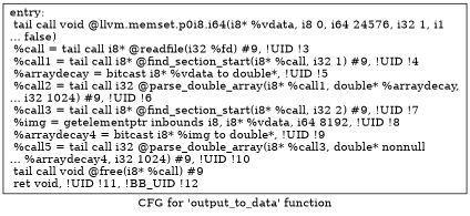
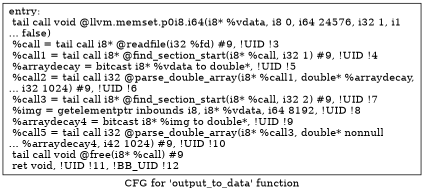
  digraph {
    label="CFG for 'output_to_data' function"
-   n1 [label="{entry:\l  tail call void @llvm.memset.p0i8.i64(i8* %vdata, i8 0, i64 24576, i32 1, i1\l... false)\l  %call = tail call i8* @readfile(i32 %fd) #9, !UID !3\l  %call1 = tail call i8* @find_section_start(i8* %call, i32 1) #9, !UID !4\l  %arraydecay = bitcast i8* %vdata to double*, !UID !5\l  %call2 = tail call i32 @parse_double_array(i8* %call1, double* %arraydecay,\l... i32 1024) #9, !UID !6\l  %call3 = tail call i8* @find_section_start(i8* %call, i32 2) #9, !UID !7\l  %img = getelementptr inbounds i8, i8* %vdata, i64 8192, !UID !8\l  %arraydecay4 = bitcast i8* %img to double*, !UID !9\l  %call5 = tail call i32 @parse_double_array(i8* %call3, double* nonnull\l... %arraydecay4, i32 1024) #9, !UID !10\l  tail call void @free(i8* %call) #9\l  ret void, !UID !11, !BB_UID !12\l}" shape=record]
+   n1 [label="{entry:\l  tail call void @llvm.memset.p0i8.i64(i8* %vdata, i8 0, i64 24576, i32 1, i1\l... false)\l  %call = tail call i8* @readfile(i32 %fd) #9, !UID !3\l  %call1 = tail call i8* @find_section_start(i8* %call, i32 1) #9, !UID !4\l  %arraydecay = bitcast i8* %vdata to double*, !UID !5\l  %call2 = tail call i32 @parse_double_array(i8* %call1, double* %arraydecay,\l... i32 1024) #9, !UID !6\l  %call3 = tail call i8* @find_section_start(i8* %call, i32 2) #9, !UID !7\l  %img = getelementptr inbounds i8, i8* %vdata, i64 8192, !UID !8\l  %arraydecay4 = bitcast i8* %img to double*, !UID !9\l  %call5 = tail call i32 @parse_double_array(i8* %call3, double* nonnull\l... %arraydecay4, i42 1024) #9, !UID !10\l  tail call void @free(i8* %call) #9\l  ret void, !UID !11, !BB_UID !12\l}" shape=record]
  }
